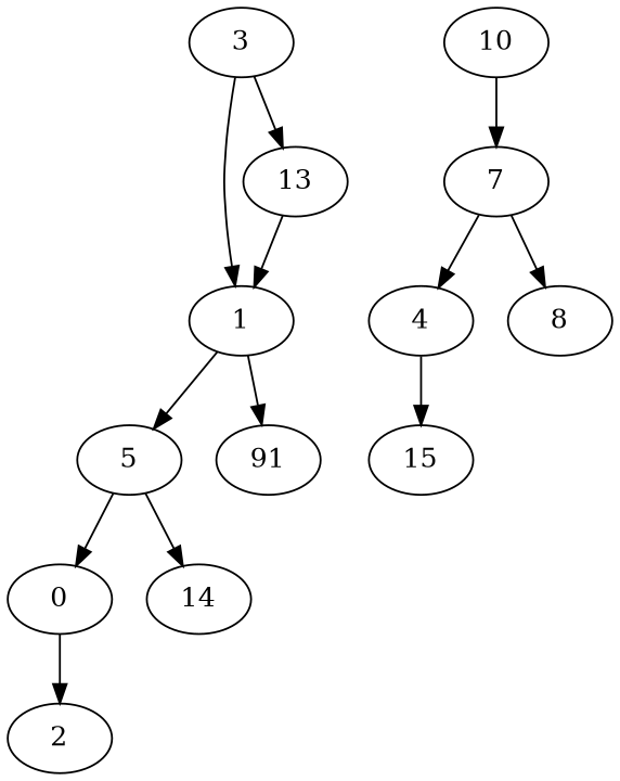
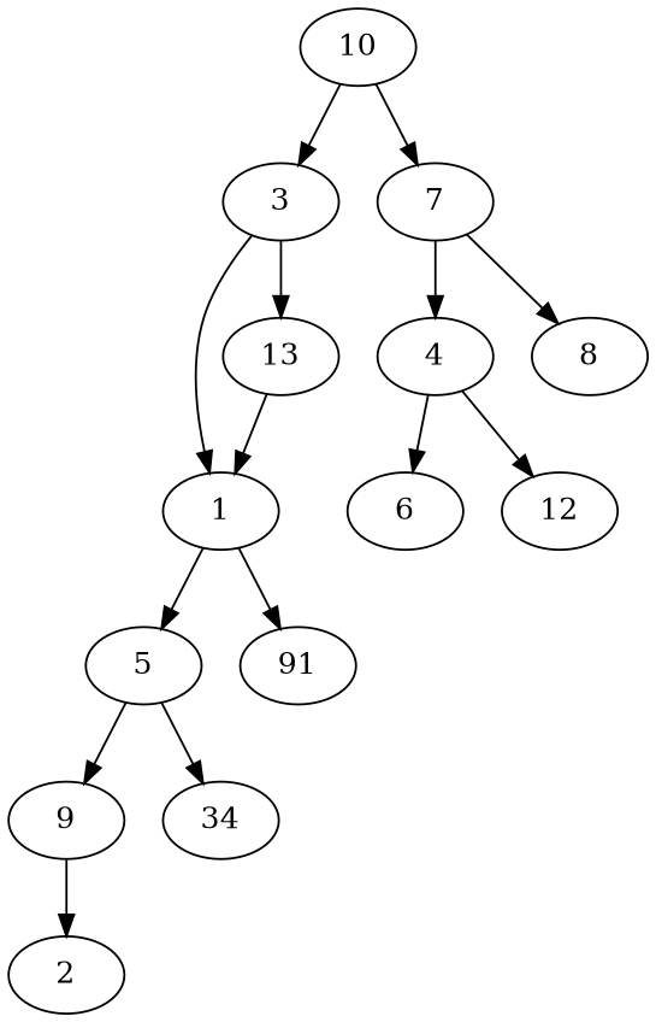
  digraph {
    edge [w=0]
-   0
+   0 [label=9]
    2
    1
    5
    n5 [label=91]
-   14
+   14 [label=34]
    3
    13
    4
-   12 [label=15]
+   6
+   12
    7
    8
    10
    0 -> 2
    1 -> 5
    1 -> n5
    5 -> 0
    5 -> 14
    3 -> 1
    3 -> 13
    13 -> 1 [w=1]
+   4 -> 6
    4 -> 12 [w=1]
    7 -> 4 [w=1]
    7 -> 8
+   10 -> 3 [w=1]
    10 -> 7
  }
